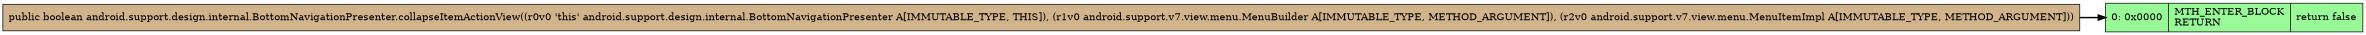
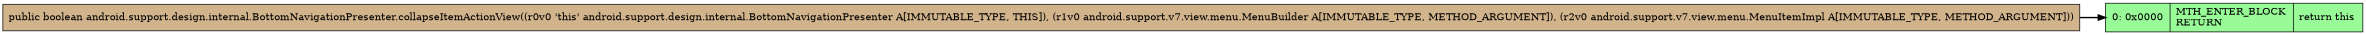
  digraph {
    rankdir=LR
    node [shape=record style=filled]
-   n1 [label="{0\:\ 0x0000|MTH_ENTER_BLOCK\lRETURN\l|return false\l}" fillcolor=palegreen]
+   n1 [label="{0\:\ 0x0000|MTH_ENTER_BLOCK\lRETURN\l|return this\l}" fillcolor=palegreen]
    n2 [label="{public boolean android.support.design.internal.BottomNavigationPresenter.collapseItemActionView((r0v0 'this' android.support.design.internal.BottomNavigationPresenter A[IMMUTABLE_TYPE, THIS]), (r1v0 android.support.v7.view.menu.MenuBuilder A[IMMUTABLE_TYPE, METHOD_ARGUMENT]), (r2v0 android.support.v7.view.menu.MenuItemImpl A[IMMUTABLE_TYPE, METHOD_ARGUMENT])) }" fillcolor=tan]
    n2 -> n1 [style=bold]
  }
